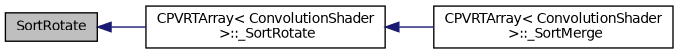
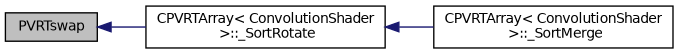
  digraph {
    rankdir=LR
    node [color=black fillcolor=white fontname=Helvetica fontsize=10 shape=record style=filled]
    edge [color=midnightblue dir=back fontname=Helvetica fontsize=10 labelfontname=Helvetica labelfontsize=10 style=solid]
-   n1 [fillcolor=grey75 fontcolor=black height=0.2 label=SortRotate width=0.4]
+   n1 [fillcolor=grey75 fontcolor=black height=0.2 label=PVRTswap width=0.4]
    n2 [height=0.2 label="CPVRTArray\< ConvolutionShader\l \>::_SortRotate" width=0.4]
    n3 [height=0.2 label="CPVRTArray\< ConvolutionShader\l \>::_SortMerge" width=0.4]
    n1 -> n2
    n2 -> n3
  }
